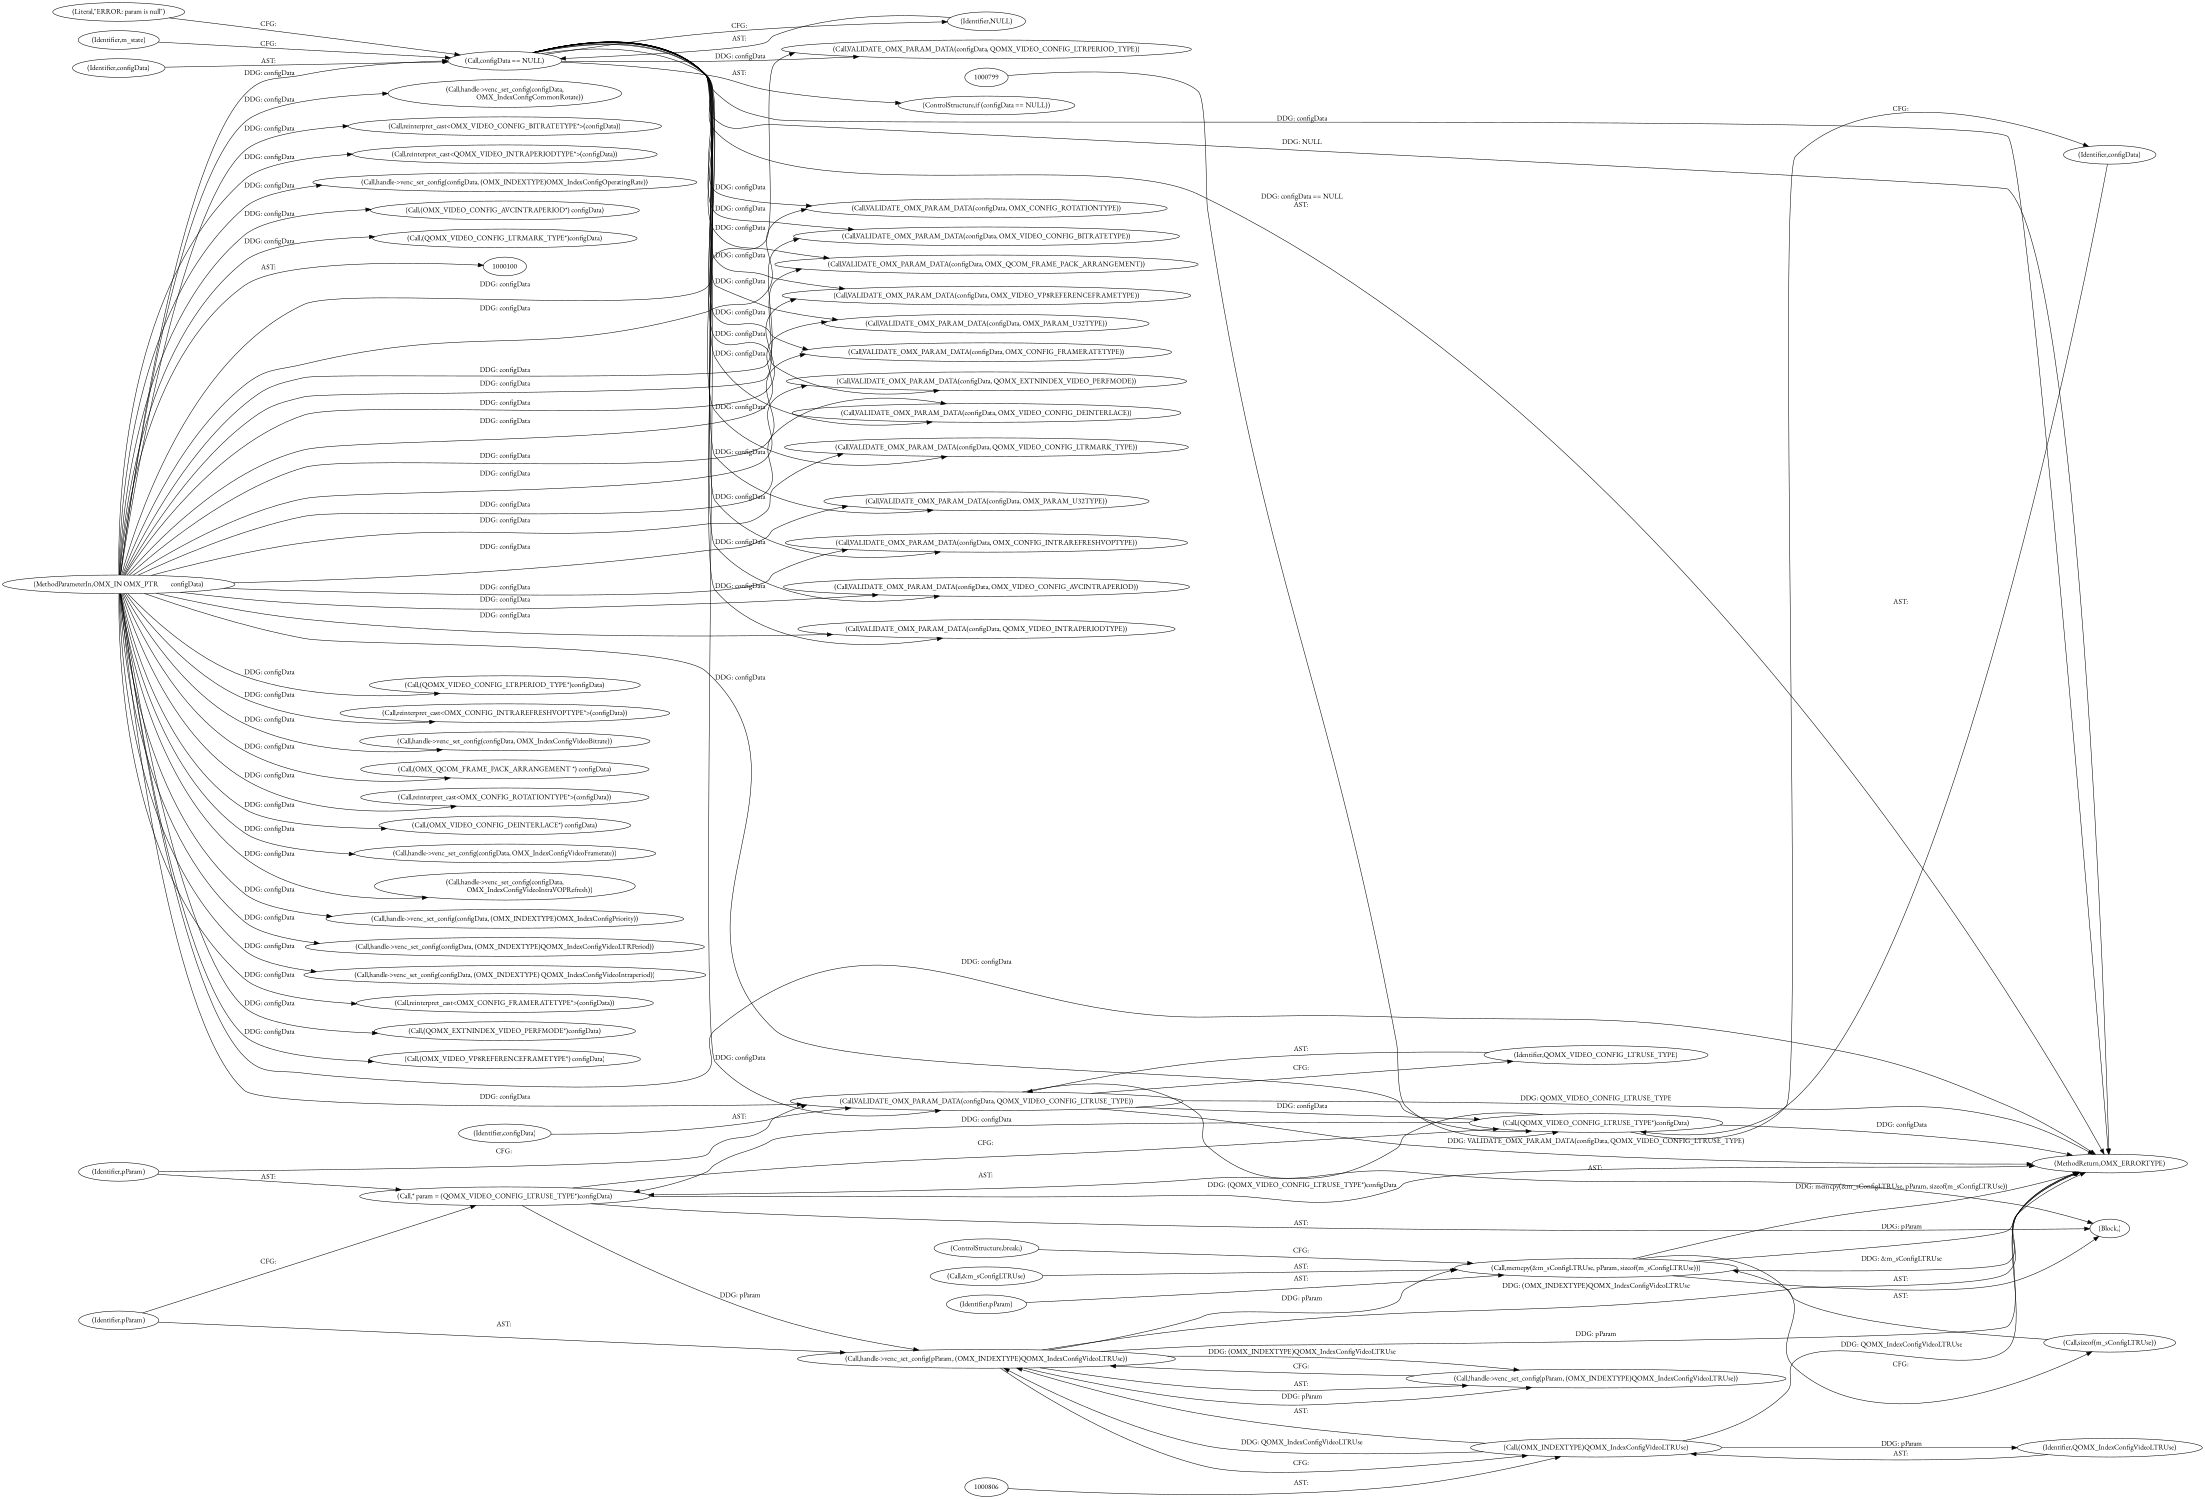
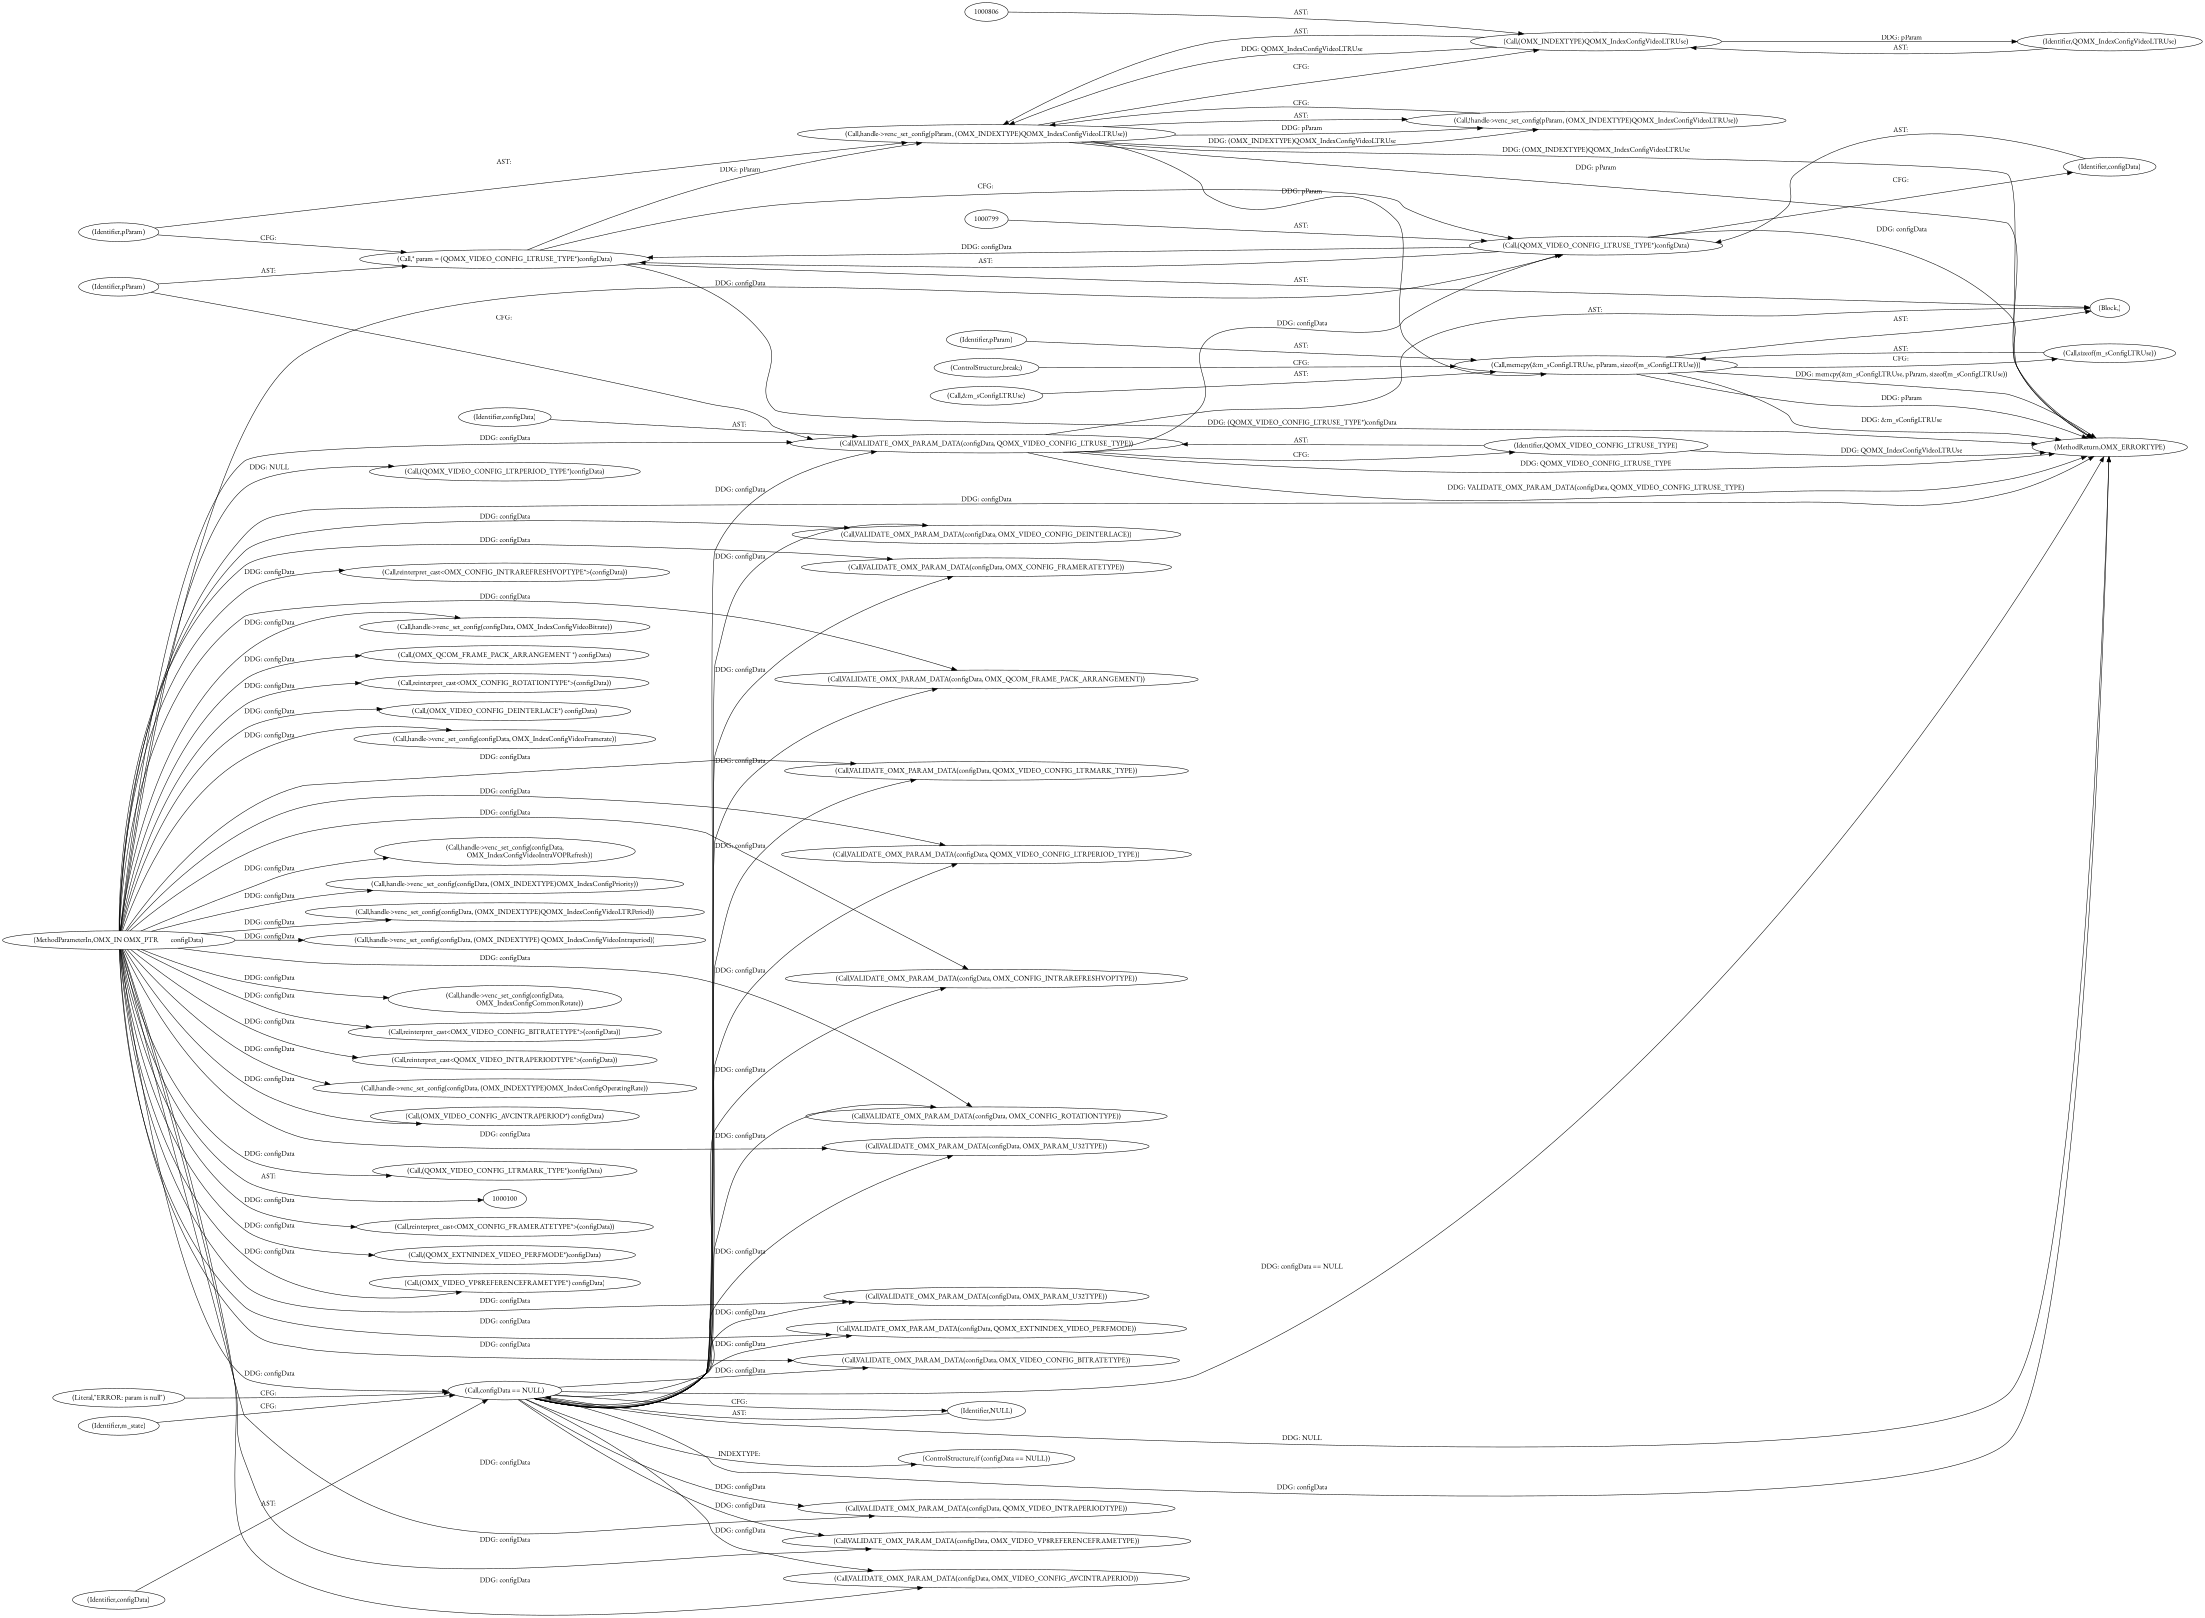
  digraph {
    fontname="EB Garamond"
    rankdir=LR
    node [fontname="EB Garamond"]
    edge [fontname="EB Garamond"]
    n1 [label="(Call,memcpy(&m_sConfigLTRUse, pParam, sizeof(m_sConfigLTRUse)))"]
    n2 [label="(MethodReturn,OMX_ERRORTYPE)"]
    n3 [label="(Call,sizeof(m_sConfigLTRUse))"]
    n4 [label="(Block,)"]
    n5 [label="(Call,handle->venc_set_config(pParam, (OMX_INDEXTYPE)QOMX_IndexConfigVideoLTRUse))"]
    n6 [label="(Call,(OMX_INDEXTYPE)QOMX_IndexConfigVideoLTRUse)"]
    n7 [label="(Call,!handle->venc_set_config(pParam, (OMX_INDEXTYPE)QOMX_IndexConfigVideoLTRUse))"]
    n8 [label="(Identifier,QOMX_IndexConfigVideoLTRUse)"]
    n9 [label="(Call,* param = (QOMX_VIDEO_CONFIG_LTRUSE_TYPE*)configData)"]
    n10 [label="(Call,(QOMX_VIDEO_CONFIG_LTRUSE_TYPE*)configData)"]
    n11 [label="(Identifier,configData)"]
    n12 [label="(Call,VALIDATE_OMX_PARAM_DATA(configData, QOMX_VIDEO_CONFIG_LTRUSE_TYPE))"]
    n13 [label="(Identifier,QOMX_VIDEO_CONFIG_LTRUSE_TYPE)"]
    n14 [label="(Call,configData == NULL)"]
    n15 [label="(Call,VALIDATE_OMX_PARAM_DATA(configData, OMX_PARAM_U32TYPE))"]
    n16 [label="(Call,VALIDATE_OMX_PARAM_DATA(configData, OMX_CONFIG_FRAMERATETYPE))"]
    n17 [label="(Call,VALIDATE_OMX_PARAM_DATA(configData, OMX_VIDEO_CONFIG_DEINTERLACE))"]
    n18 [label="(Call,VALIDATE_OMX_PARAM_DATA(configData, OMX_CONFIG_INTRAREFRESHVOPTYPE))"]
    n19 [label="(Call,VALIDATE_OMX_PARAM_DATA(configData, OMX_VIDEO_CONFIG_AVCINTRAPERIOD))"]
    n20 [label="(Call,VALIDATE_OMX_PARAM_DATA(configData, QOMX_VIDEO_CONFIG_LTRPERIOD_TYPE))"]
    n21 [label="(Call,VALIDATE_OMX_PARAM_DATA(configData, OMX_CONFIG_ROTATIONTYPE))"]
    n22 [label="(Identifier,NULL)"]
    n23 [label="(Call,VALIDATE_OMX_PARAM_DATA(configData, OMX_VIDEO_CONFIG_BITRATETYPE))"]
    n24 [label="(Call,VALIDATE_OMX_PARAM_DATA(configData, OMX_QCOM_FRAME_PACK_ARRANGEMENT))"]
    n25 [label="(ControlStructure,if (configData == NULL))"]
    n26 [label="(Call,VALIDATE_OMX_PARAM_DATA(configData, OMX_VIDEO_VP8REFERENCEFRAMETYPE))"]
    n27 [label="(Call,VALIDATE_OMX_PARAM_DATA(configData, QOMX_EXTNINDEX_VIDEO_PERFMODE))"]
    n28 [label="(Call,VALIDATE_OMX_PARAM_DATA(configData, QOMX_VIDEO_CONFIG_LTRMARK_TYPE))"]
    n29 [label="(Call,VALIDATE_OMX_PARAM_DATA(configData, OMX_PARAM_U32TYPE))"]
    n30 [label="(Call,VALIDATE_OMX_PARAM_DATA(configData, QOMX_VIDEO_INTRAPERIODTYPE))"]
    n31 [label="(MethodParameterIn,OMX_IN OMX_PTR        configData)"]
    n32 [label="(Call,(QOMX_VIDEO_CONFIG_LTRPERIOD_TYPE*)configData)"]
    n33 [label="(Call,reinterpret_cast<OMX_CONFIG_INTRAREFRESHVOPTYPE*>(configData))"]
    n34 [label="(Call,handle->venc_set_config(configData, OMX_IndexConfigVideoBitrate))"]
    n35 [label="(Call,(OMX_QCOM_FRAME_PACK_ARRANGEMENT *) configData)"]
    n36 [label="(Call,reinterpret_cast<OMX_CONFIG_ROTATIONTYPE*>(configData))"]
    n37 [label="(Call,(OMX_VIDEO_CONFIG_DEINTERLACE*) configData)"]
    n38 [label="(Call,handle->venc_set_config(configData, OMX_IndexConfigVideoFramerate))"]
    n39 [label="(Call,handle->venc_set_config(configData,\n                                OMX_IndexConfigVideoIntraVOPRefresh))"]
    n40 [label="(Call,handle->venc_set_config(configData, (OMX_INDEXTYPE)OMX_IndexConfigPriority))"]
    n41 [label="(Call,handle->venc_set_config(configData, (OMX_INDEXTYPE)QOMX_IndexConfigVideoLTRPeriod))"]
    n42 [label="(Call,handle->venc_set_config(configData, (OMX_INDEXTYPE) QOMX_IndexConfigVideoIntraperiod))"]
    n43 [label="(Call,reinterpret_cast<OMX_CONFIG_FRAMERATETYPE*>(configData))"]
    n44 [label="(Call,(QOMX_EXTNINDEX_VIDEO_PERFMODE*)configData)"]
    n45 [label="(Call,(OMX_VIDEO_VP8REFERENCEFRAMETYPE*) configData)"]
    n46 [label="(Call,handle->venc_set_config(configData,\n                                OMX_IndexConfigCommonRotate))"]
    n47 [label="(Call,reinterpret_cast<OMX_VIDEO_CONFIG_BITRATETYPE*>(configData))"]
    n48 [label="(Call,reinterpret_cast<QOMX_VIDEO_INTRAPERIODTYPE*>(configData))"]
    n49 [label="(Call,handle->venc_set_config(configData, (OMX_INDEXTYPE)OMX_IndexConfigOperatingRate))"]
    n50 [label="(Call,(OMX_VIDEO_CONFIG_AVCINTRAPERIOD*) configData)"]
    n51 [label="(Call,(QOMX_VIDEO_CONFIG_LTRMARK_TYPE*)configData)"]
    1000100
    n53 [label="(Identifier,configData)"]
    n54 [label="(ControlStructure,break;)"]
    n55 [label="(Identifier,configData)"]
    n56 [label="(Literal,\"ERROR: param is null\")"]
    n57 [label="(Call,&m_sConfigLTRUse)"]
    n58 [label="(Identifier,pParam)"]
    n59 [label="(Identifier,pParam)"]
    n60 [label="(Identifier,m_state)"]
    n61 [label="(Identifier,pParam)"]
    1000799
    1000806
    n1 -> n2 [label="DDG: pParam"]
    n1 -> n2 [label="DDG: &m_sConfigLTRUse"]
    n1 -> n2 [label="DDG: memcpy(&m_sConfigLTRUse, pParam, sizeof(m_sConfigLTRUse))"]
    n1 -> n3 [label="CFG: "]
    n1 -> n4 [label="AST: "]
    n3 -> n1 [label="AST: "]
    n5 -> n1 [label="DDG: pParam"]
    n5 -> n2 [label="DDG: (OMX_INDEXTYPE)QOMX_IndexConfigVideoLTRUse"]
    n5 -> n2 [label="DDG: pParam"]
    n5 -> n6 [label="CFG: "]
    n5 -> n7 [label="AST: "]
    n5 -> n7 [label="DDG: pParam"]
    n5 -> n7 [label="DDG: (OMX_INDEXTYPE)QOMX_IndexConfigVideoLTRUse"]
-   n6 -> n2 [label="DDG: QOMX_IndexConfigVideoLTRUse"]
+   n13 -> n2 [label="DDG: QOMX_IndexConfigVideoLTRUse"]
    n6 -> n5 [label="AST: "]
    n6 -> n5 [label="DDG: QOMX_IndexConfigVideoLTRUse"]
    n6 -> n8 [label="DDG: pParam"]
    n7 -> n5 [label="CFG: "]
    n8 -> n6 [label="AST: "]
    n9 -> n2 [label="DDG: (QOMX_VIDEO_CONFIG_LTRUSE_TYPE*)configData"]
    n9 -> n4 [label="AST: "]
    n9 -> n5 [label="DDG: pParam"]
    n9 -> n10 [label="CFG: "]
    n10 -> n2 [label="DDG: configData"]
    n10 -> n9 [label="AST: "]
    n10 -> n9 [label="DDG: configData"]
    n10 -> n11 [label="CFG: "]
    n11 -> n10 [label="AST: "]
    n12 -> n2 [label="DDG: VALIDATE_OMX_PARAM_DATA(configData, QOMX_VIDEO_CONFIG_LTRUSE_TYPE)"]
    n12 -> n2 [label="DDG: QOMX_VIDEO_CONFIG_LTRUSE_TYPE"]
    n12 -> n4 [label="AST: "]
    n12 -> n10 [label="DDG: configData"]
    n12 -> n13 [label="CFG: "]
    n13 -> n12 [label="AST: "]
    n14 -> n2 [label="DDG: configData"]
    n14 -> n2 [label="DDG: NULL"]
    n14 -> n2 [label="DDG: configData == NULL"]
    n14 -> n12 [label="DDG: configData"]
    n14 -> n15 [label="DDG: configData"]
    n14 -> n16 [label="DDG: configData"]
    n14 -> n17 [label="DDG: configData"]
    n14 -> n18 [label="DDG: configData"]
    n14 -> n19 [label="DDG: configData"]
    n14 -> n20 [label="DDG: configData"]
    n14 -> n21 [label="DDG: configData"]
    n14 -> n22 [label="CFG: "]
    n14 -> n23 [label="DDG: configData"]
    n14 -> n24 [label="DDG: configData"]
-   n14 -> n25 [label="AST: "]
+   n14 -> n25 [label="INDEXTYPE: "]
    n14 -> n26 [label="DDG: configData"]
    n14 -> n27 [label="DDG: configData"]
    n14 -> n28 [label="DDG: configData"]
    n14 -> n29 [label="DDG: configData"]
    n14 -> n30 [label="DDG: configData"]
    n22 -> n14 [label="AST: "]
    n31 -> n2 [label="DDG: configData"]
    n31 -> n10 [label="DDG: configData"]
    n31 -> n12 [label="DDG: configData"]
    n31 -> n14 [label="DDG: configData"]
    n31 -> n15 [label="DDG: configData"]
    n31 -> n16 [label="DDG: configData"]
    n31 -> n17 [label="DDG: configData"]
    n31 -> n18 [label="DDG: configData"]
    n31 -> n19 [label="DDG: configData"]
    n31 -> n20 [label="DDG: configData"]
    n31 -> n21 [label="DDG: configData"]
    n31 -> n23 [label="DDG: configData"]
    n31 -> n24 [label="DDG: configData"]
    n31 -> n26 [label="DDG: configData"]
    n31 -> n27 [label="DDG: configData"]
    n31 -> n28 [label="DDG: configData"]
    n31 -> n29 [label="DDG: configData"]
    n31 -> n30 [label="DDG: configData"]
-   n31 -> n32 [label="DDG: configData"]
+   n31 -> n32 [label="DDG: NULL"]
    n31 -> n33 [label="DDG: configData"]
    n31 -> n34 [label="DDG: configData"]
    n31 -> n35 [label="DDG: configData"]
    n31 -> n36 [label="DDG: configData"]
    n31 -> n37 [label="DDG: configData"]
    n31 -> n38 [label="DDG: configData"]
    n31 -> n39 [label="DDG: configData"]
    n31 -> n40 [label="DDG: configData"]
    n31 -> n41 [label="DDG: configData"]
    n31 -> n42 [label="DDG: configData"]
    n31 -> n43 [label="DDG: configData"]
    n31 -> n44 [label="DDG: configData"]
    n31 -> n45 [label="DDG: configData"]
    n31 -> n46 [label="DDG: configData"]
    n31 -> n47 [label="DDG: configData"]
    n31 -> n48 [label="DDG: configData"]
    n31 -> n49 [label="DDG: configData"]
    n31 -> n50 [label="DDG: configData"]
    n31 -> n51 [label="DDG: configData"]
    n31 -> 1000100 [label="AST: "]
    n53 -> n14 [label="AST: "]
    n54 -> n1 [label="CFG: "]
    n55 -> n12 [label="AST: "]
    n56 -> n14 [label="CFG: "]
    n57 -> n1 [label="AST: "]
    n58 -> n1 [label="AST: "]
    n59 -> n9 [label="AST: "]
    n59 -> n12 [label="CFG: "]
    n60 -> n14 [label="CFG: "]
    n61 -> n5 [label="AST: "]
    n61 -> n9 [label="CFG: "]
    1000799 -> n10 [label="AST: "]
    1000806 -> n6 [label="AST: "]
  }
